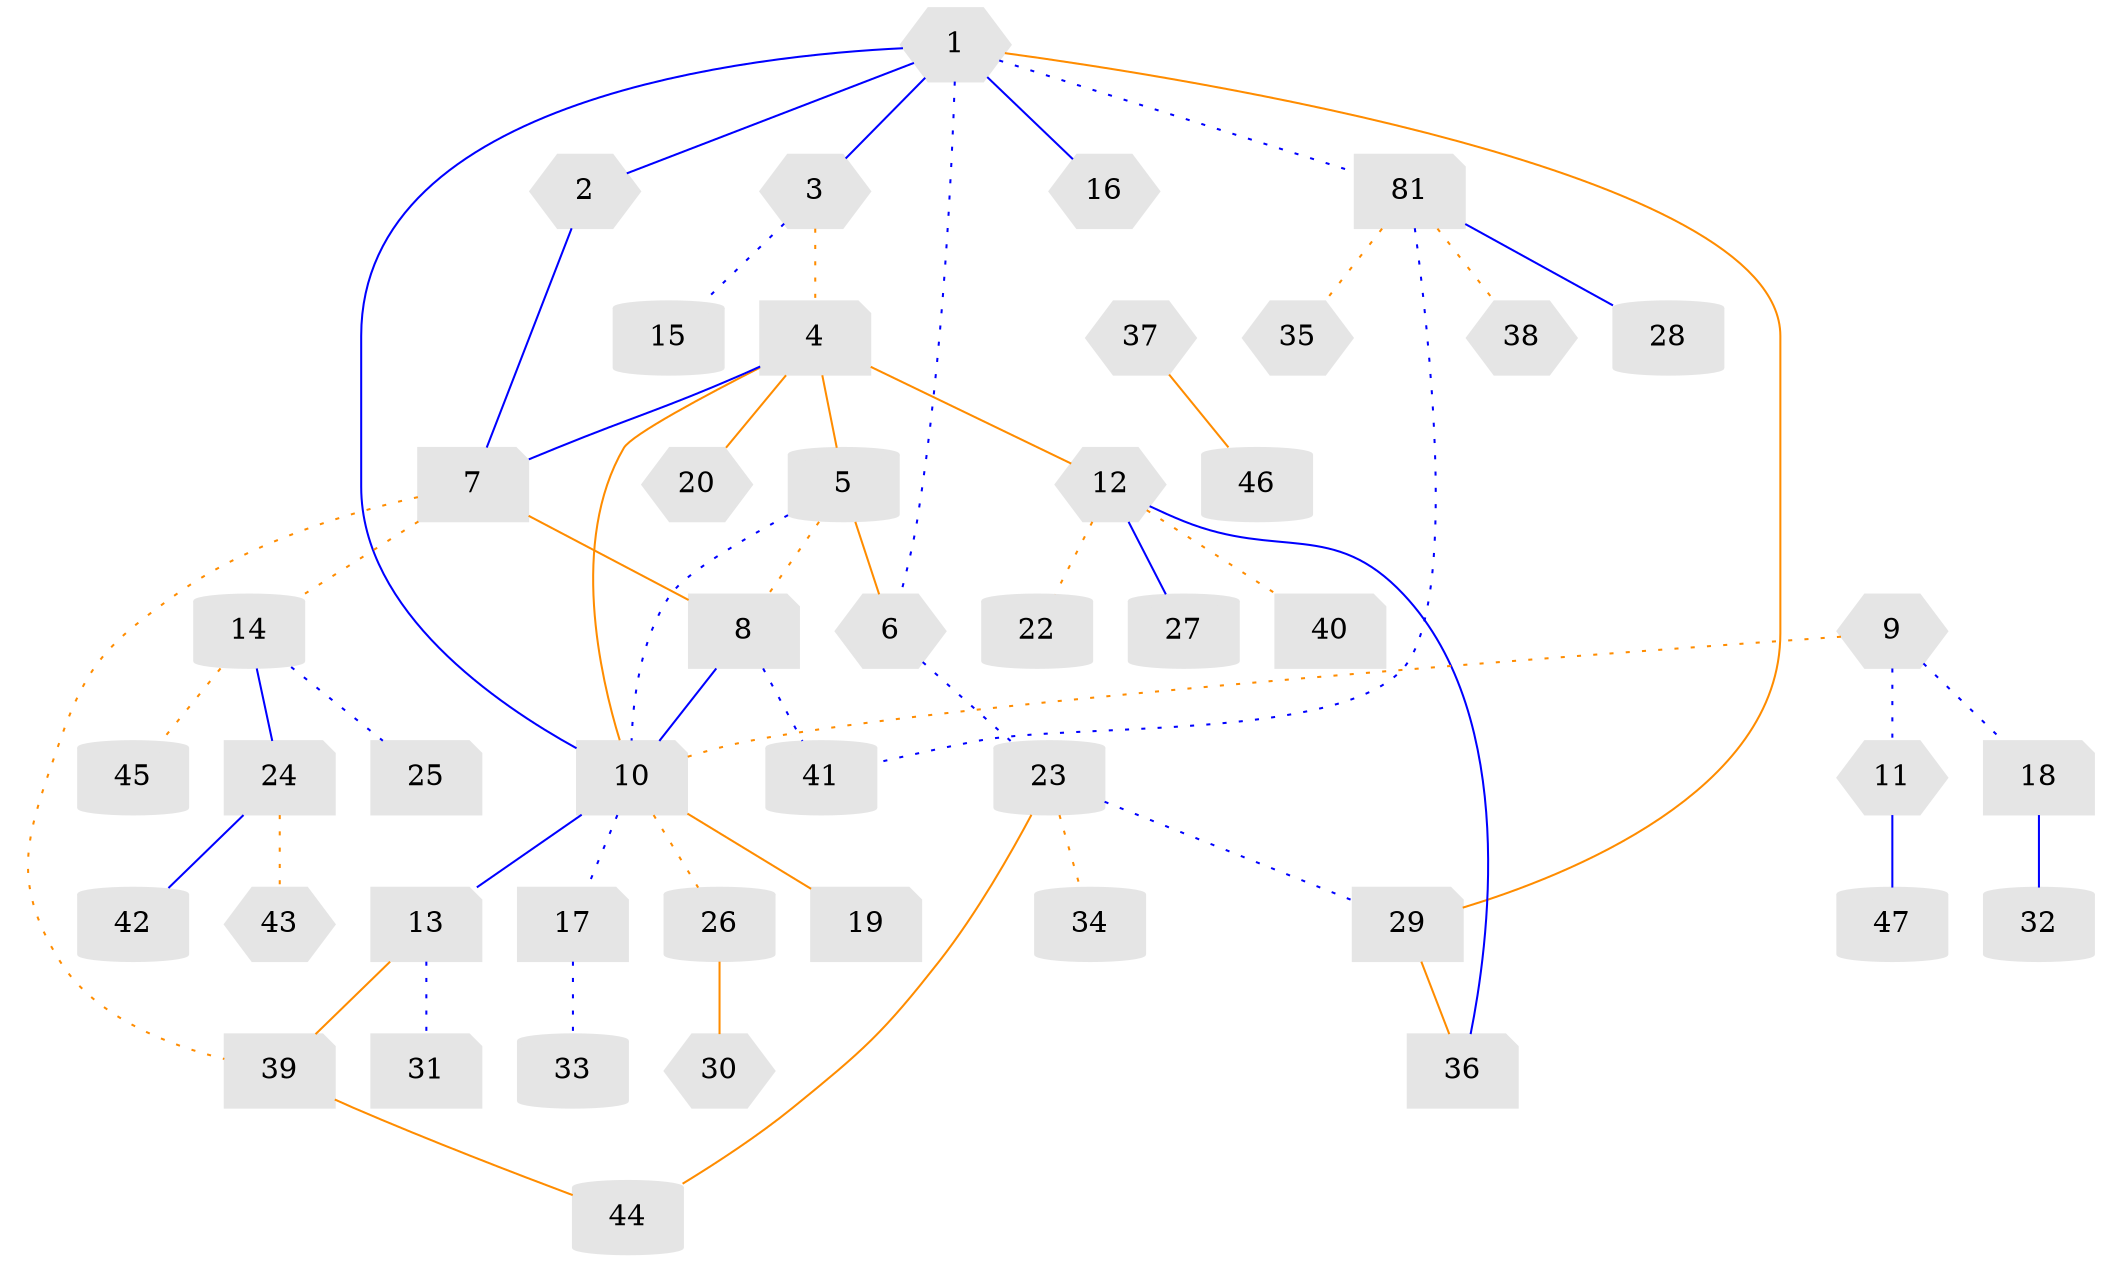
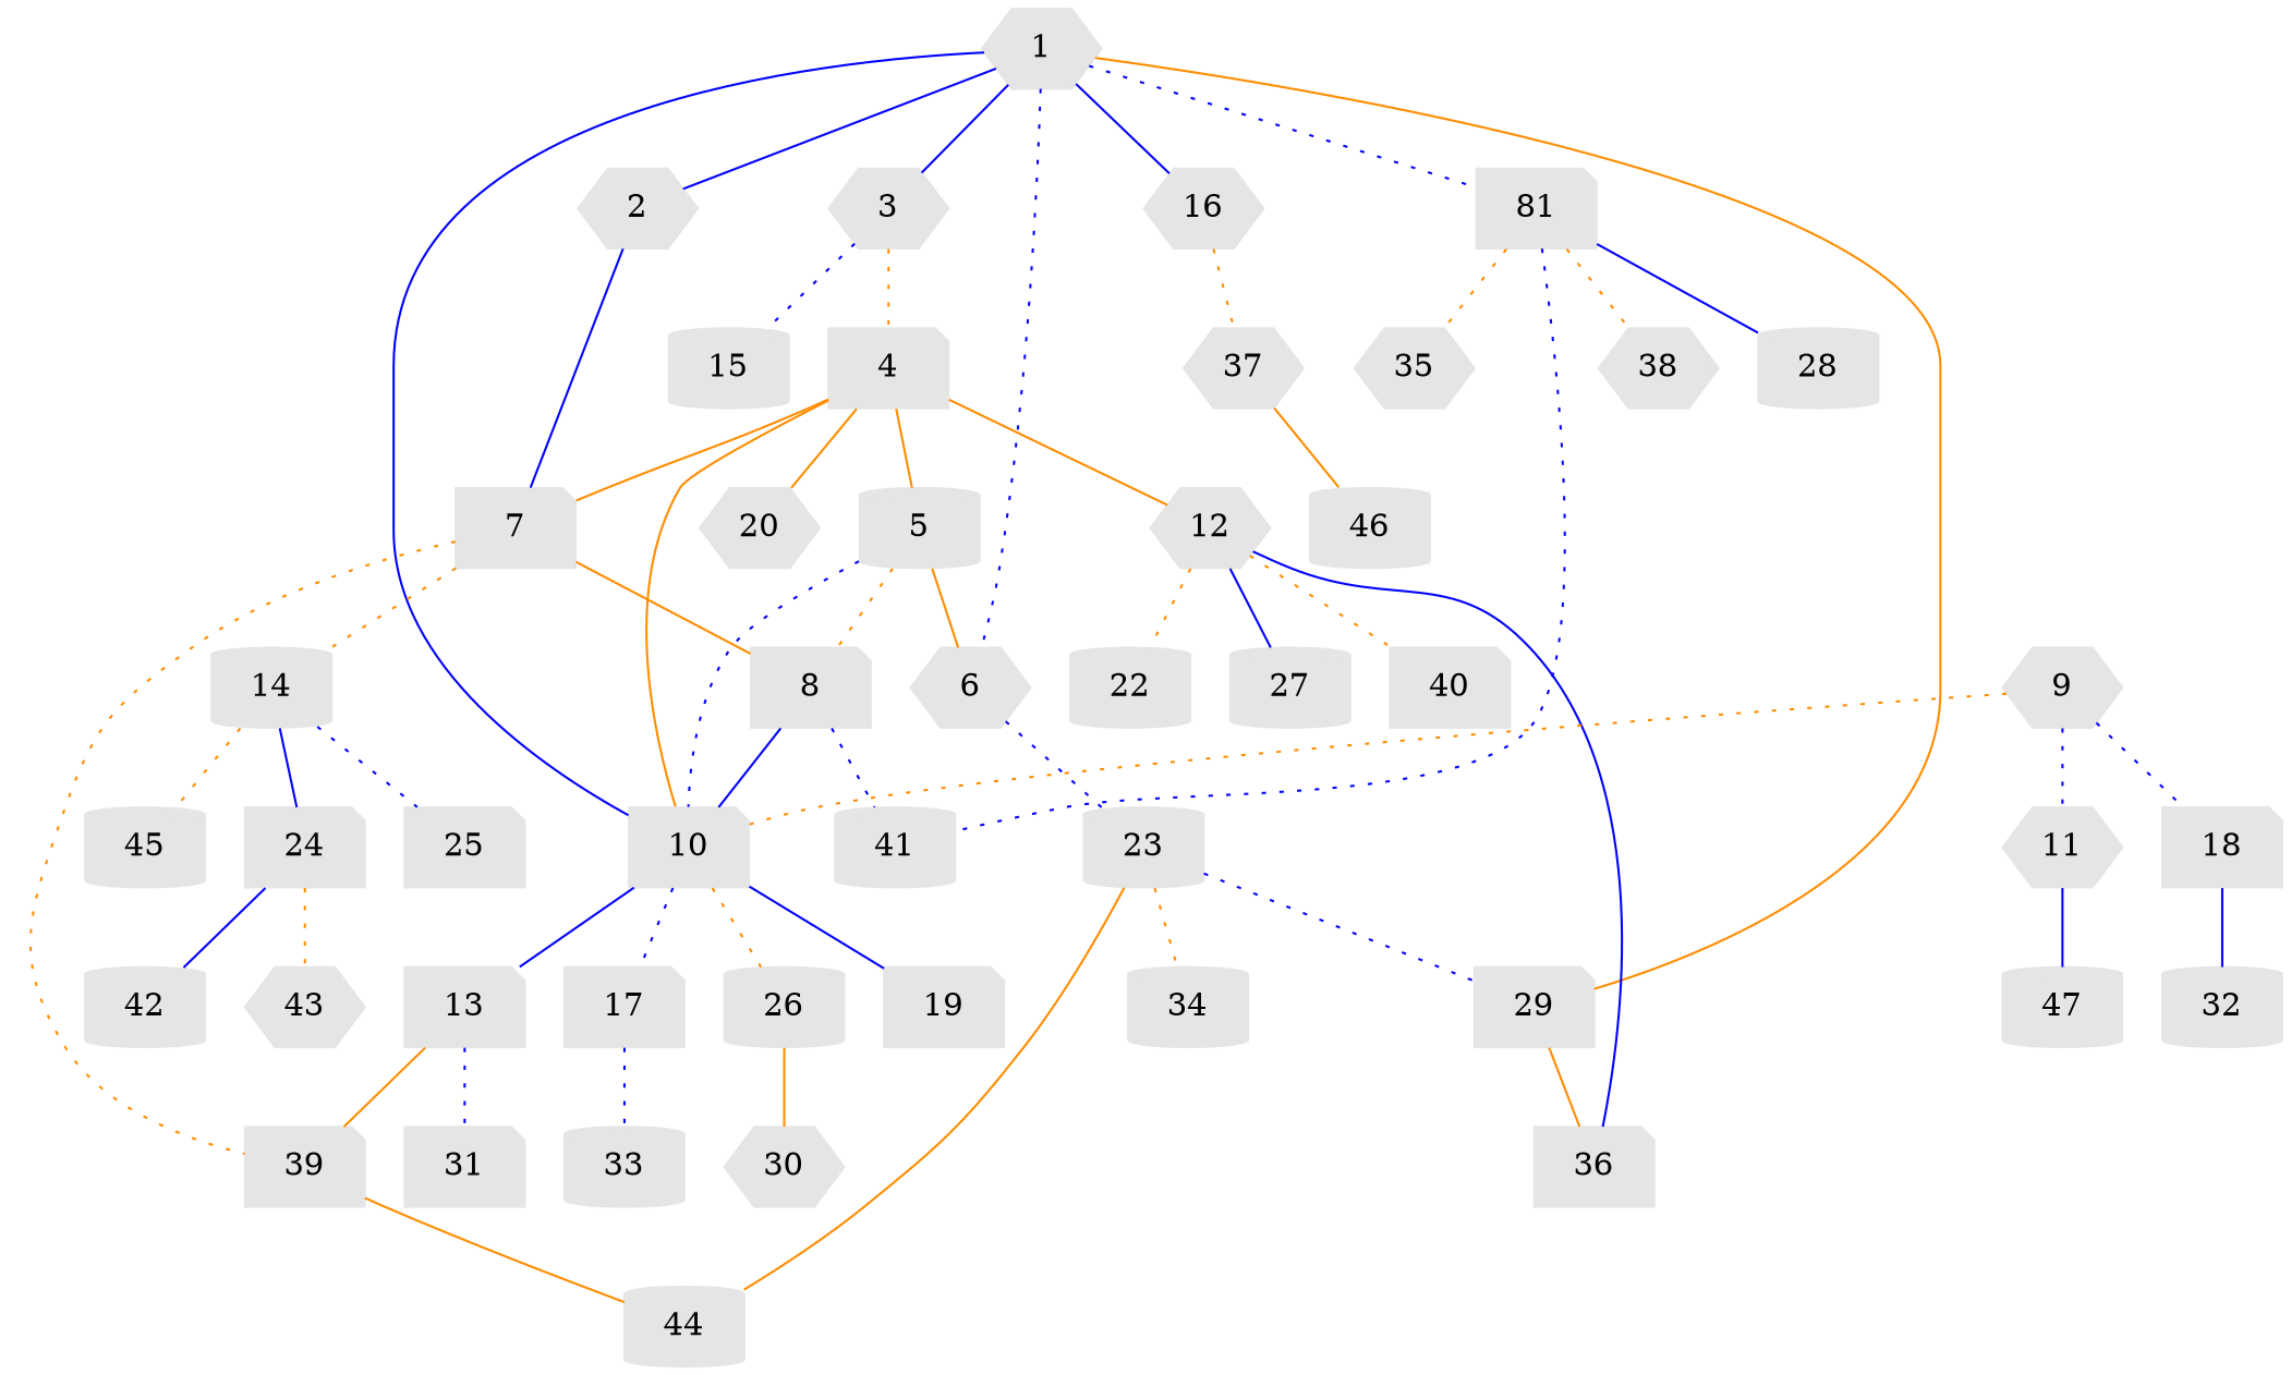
  graph {
    node [color=gray90 shape=cylinder style=filled]
    edge [color=blue style=solid]
    1 [shape=hexagon]
    2 [shape=hexagon]
    3 [shape=hexagon]
    6 [shape=hexagon]
    10 [shape=note]
    16 [shape=hexagon]
    n7 [label=81 shape=note]
    29 [shape=note]
    7 [shape=note]
    4 [shape=note]
    15
    23
    13 [shape=note]
    17 [shape=note]
    19 [shape=note]
    26
    37 [shape=hexagon]
    41
    28
    35 [shape=hexagon]
    38 [shape=hexagon]
    36 [shape=note]
    8 [shape=note]
    14
    39 [shape=note]
    5
    12 [shape=hexagon]
    20 [shape=hexagon]
    22
    27
    40 [shape=note]
    34
    44
    24 [shape=note]
    25 [shape=note]
    45
    9 [shape=hexagon]
    11 [shape=hexagon]
    18 [shape=note]
    47
    32
    31 [shape=note]
    33
    30 [shape=hexagon]
    42
    43 [shape=hexagon]
    46
    1 -- 2
    1 -- 3
    1 -- 6 [style=dotted]
    1 -- 10
    1 -- 16
    1 -- n7 [style=dotted]
    1 -- 29 [color=darkorange]
    2 -- 7
    3 -- 4 [color=darkorange style=dotted]
    3 -- 15 [style=dotted]
    6 -- 23 [style=dotted]
    10 -- 13
    10 -- 17 [style=dotted]
-   10 -- 19 [color=darkorange]
+   10 -- 19
    10 -- 26 [color=darkorange style=dotted]
+   16 -- 37 [color=darkorange style=dotted]
    n7 -- 41 [style=dotted]
    n7 -- 28
    n7 -- 35 [color=darkorange style=dotted]
    n7 -- 38 [color=darkorange style=dotted]
    29 -- 36 [color=darkorange]
    7 -- 8 [color=darkorange]
    7 -- 14 [color=darkorange style=dotted]
    7 -- 39 [color=darkorange style=dotted]
    4 -- 10 [color=darkorange]
-   4 -- 7
+   4 -- 7 [color=darkorange]
    4 -- 5 [color=darkorange]
    4 -- 12 [color=darkorange]
    4 -- 20 [color=darkorange]
    23 -- 29 [style=dotted]
    23 -- 34 [color=darkorange style=dotted]
    23 -- 44 [color=darkorange]
    13 -- 39 [color=darkorange]
    13 -- 31 [style=dotted]
    17 -- 33 [style=dotted]
    26 -- 30 [color=darkorange]
    37 -- 46 [color=darkorange]
    8 -- 10
    8 -- 41 [style=dotted]
    14 -- 24
    14 -- 25 [style=dotted]
    14 -- 45 [color=darkorange style=dotted]
    39 -- 44 [color=darkorange]
    5 -- 6 [color=darkorange]
    5 -- 10 [style=dotted]
    5 -- 8 [color=darkorange style=dotted]
    12 -- 36
    12 -- 22 [color=darkorange style=dotted]
    12 -- 27
    12 -- 40 [color=darkorange style=dotted]
    24 -- 42
    24 -- 43 [color=darkorange style=dotted]
    9 -- 10 [color=darkorange style=dotted]
    9 -- 11 [style=dotted]
    9 -- 18 [style=dotted]
    11 -- 47
    18 -- 32
  }
